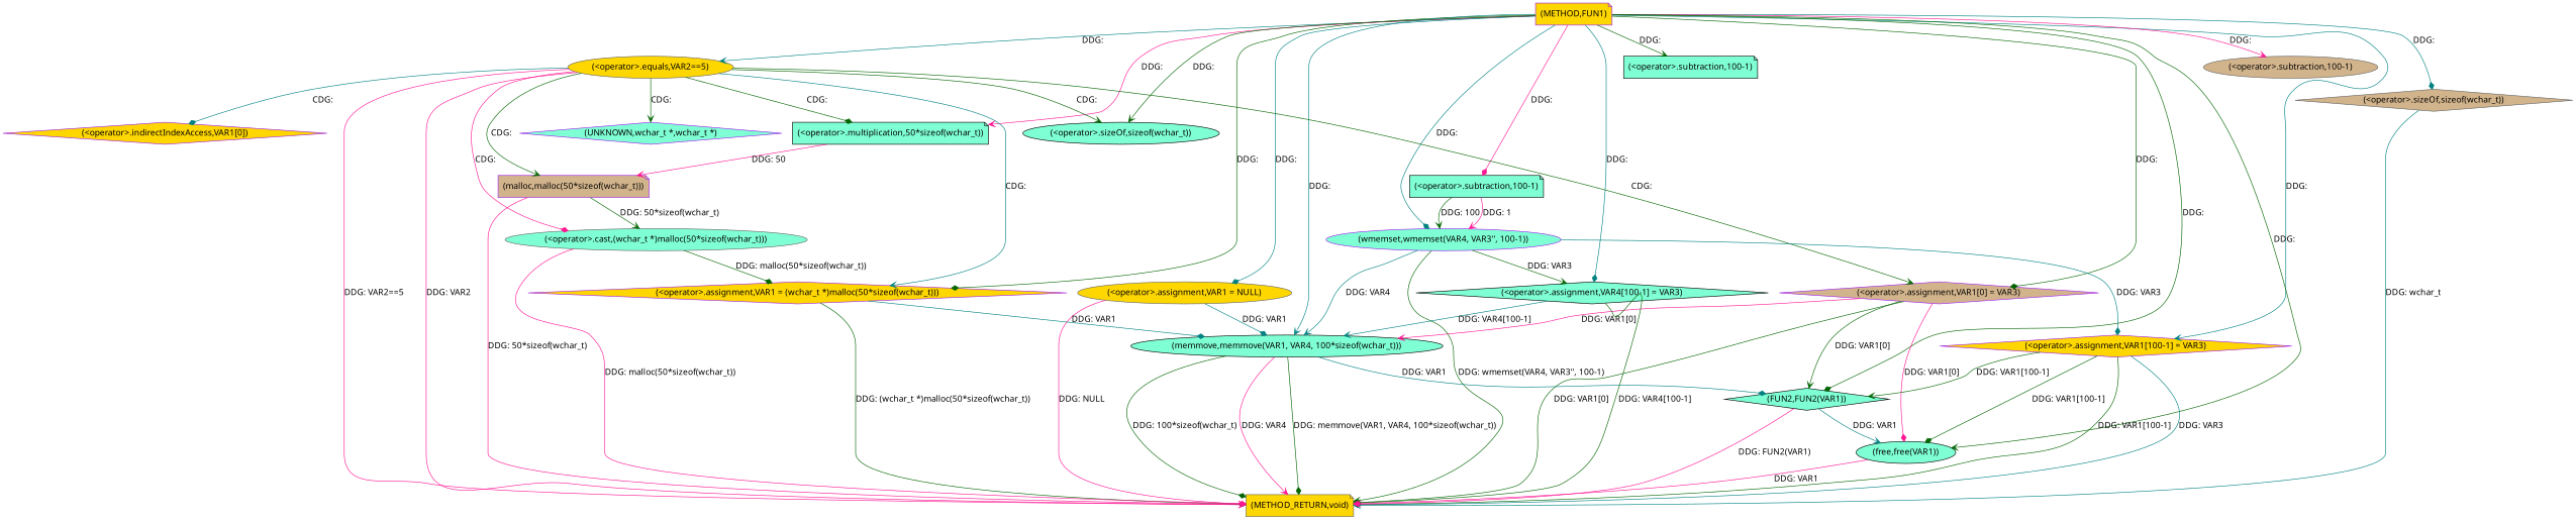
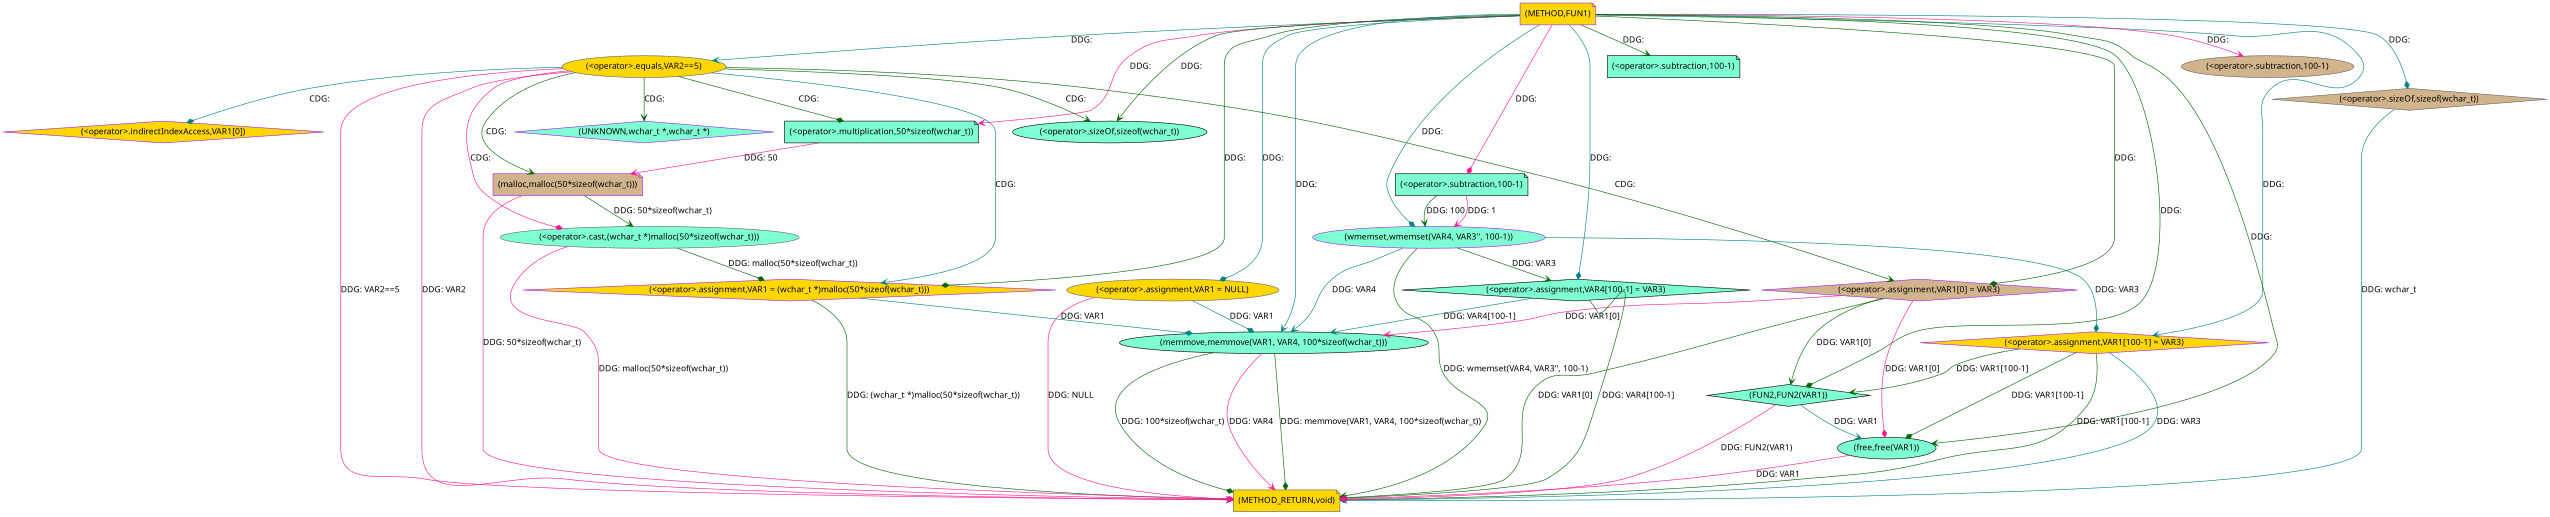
  digraph {
    fontname="Noto Sans"
    node [color=purple fillcolor=aquamarine fontname="Noto Sans" shape=ellipse style=filled]
    edge [arrowhead=vee color=darkgreen fontname="Noto Sans"]
    n1 [fillcolor=gold label="(METHOD,FUN1)" shape=note]
    n2 [color=gray40 fillcolor=gold label="(<operator>.assignment,VAR1 = NULL)"]
    n3 [color=gray40 fillcolor=gold label="(<operator>.equals,VAR2==5)"]
    n4 [fillcolor=gold label="(<operator>.assignment,VAR1 = (wchar_t *)malloc(50*sizeof(wchar_t)))" shape=diamond]
    n5 [color=black label="(<operator>.multiplication,50*sizeof(wchar_t))" shape=note]
    n6 [color=black label="(<operator>.sizeOf,sizeof(wchar_t))"]
    n7 [fillcolor=tan label="(<operator>.assignment,VAR1[0] = VAR3)" shape=diamond]
    n8 [label="(wmemset,wmemset(VAR4, VAR3'', 100-1))"]
    n9 [color=black label="(<operator>.subtraction,100-1)" shape=note]
    n10 [color=black label="(<operator>.assignment,VAR4[100-1] = VAR3)" shape=diamond]
    n11 [color=black label="(<operator>.subtraction,100-1)" shape=note]
    n12 [color=black label="(memmove,memmove(VAR1, VAR4, 100*sizeof(wchar_t)))"]
    n13 [color=gray40 fillcolor=tan label="(<operator>.sizeOf,sizeof(wchar_t))" shape=diamond]
    n14 [fillcolor=gold label="(<operator>.assignment,VAR1[100-1] = VAR3)" shape=diamond]
    n15 [color=gray40 fillcolor=tan label="(<operator>.subtraction,100-1)"]
    n16 [color=black label="(FUN2,FUN2(VAR1))" shape=diamond]
    n17 [color=black label="(free,free(VAR1))"]
    n18 [color=gray40 fillcolor=gold label="(METHOD_RETURN,void)" shape=note]
    n19 [color=gray40 label="(<operator>.cast,(wchar_t *)malloc(50*sizeof(wchar_t)))"]
    n20 [fillcolor=tan label="(malloc,malloc(50*sizeof(wchar_t)))" shape=note]
    n21 [label="(UNKNOWN,wchar_t *,wchar_t *)" shape=diamond]
    n22 [fillcolor=gold label="(<operator>.indirectIndexAccess,VAR1[0])" shape=diamond]
    n1 -> n2 [arrowhead=diamond color=teal label="DDG: "]
    n1 -> n3 [color=teal label="DDG: "]
    n1 -> n4 [arrowhead=diamond label="DDG: "]
    n1 -> n5 [color=deeppink label="DDG: "]
    n1 -> n6 [label="DDG: "]
    n1 -> n7 [arrowhead=diamond label="DDG: "]
    n1 -> n8 [arrowhead=diamond color=teal label="DDG: "]
    n1 -> n9 [arrowhead=diamond color=deeppink label="DDG: "]
    n1 -> n10 [arrowhead=diamond color=teal label="DDG: "]
    n1 -> n11 [label="DDG: "]
    n1 -> n12 [color=teal label="DDG: "]
    n1 -> n13 [arrowhead=diamond color=teal label="DDG: "]
    n1 -> n14 [color=teal label="DDG: "]
    n1 -> n15 [color=deeppink label="DDG: "]
    n1 -> n16 [arrowhead=diamond label="DDG: "]
    n1 -> n17 [label="DDG: "]
    n2 -> n12 [arrowhead=diamond color=teal label="DDG: VAR1"]
    n2 -> n18 [arrowhead=diamond color=deeppink label="DDG: NULL"]
    n3 -> n4 [color=teal label="CDG: "]
    n3 -> n5 [arrowhead=diamond label="CDG: "]
    n3 -> n6 [label="CDG: "]
    n3 -> n7 [label="CDG: "]
    n3 -> n18 [color=deeppink label="DDG: VAR2"]
    n3 -> n18 [color=deeppink label="DDG: VAR2==5"]
    n3 -> n19 [arrowhead=diamond color=deeppink label="CDG: "]
    n3 -> n20 [label="CDG: "]
    n3 -> n21 [label="CDG: "]
    n3 -> n22 [arrowhead=diamond color=teal label="CDG: "]
    n4 -> n12 [arrowhead=diamond color=teal label="DDG: VAR1"]
    n4 -> n18 [arrowhead=diamond label="DDG: (wchar_t *)malloc(50*sizeof(wchar_t))"]
    n5 -> n20 [color=deeppink label="DDG: 50"]
    n7 -> n12 [color=deeppink label="DDG: VAR1[0]"]
    n7 -> n16 [label="DDG: VAR1[0]"]
    n7 -> n17 [arrowhead=diamond color=deeppink label="DDG: VAR1[0]"]
    n7 -> n18 [arrowhead=diamond label="DDG: VAR1[0]"]
    n8 -> n10 [label="DDG: VAR3"]
    n8 -> n12 [color=teal label="DDG: VAR4"]
    n8 -> n14 [arrowhead=diamond color=teal label="DDG: VAR3"]
    n8 -> n18 [label="DDG: wmemset(VAR4, VAR3'', 100-1)"]
    n9 -> n8 [label="DDG: 100"]
    n9 -> n8 [color=deeppink label="DDG: 1"]
    n10 -> n12 [color=teal label="DDG: VAR4[100-1]"]
    n10 -> n18 [label="DDG: VAR4[100-1]"]
-   n12 -> n16 [arrowhead=diamond color=teal label="DDG: VAR1"]
    n12 -> n18 [color=deeppink label="DDG: VAR4"]
    n12 -> n18 [arrowhead=diamond label="DDG: memmove(VAR1, VAR4, 100*sizeof(wchar_t))"]
    n12 -> n18 [arrowhead=diamond label="DDG: 100*sizeof(wchar_t)"]
    n13 -> n18 [color=teal label="DDG: wchar_t"]
    n14 -> n16 [label="DDG: VAR1[100-1]"]
    n14 -> n17 [arrowhead=diamond label="DDG: VAR1[100-1]"]
    n14 -> n18 [arrowhead=diamond label="DDG: VAR1[100-1]"]
    n14 -> n18 [arrowhead=diamond color=teal label="DDG: VAR3"]
    n16 -> n17 [color=teal label="DDG: VAR1"]
    n16 -> n18 [color=deeppink label="DDG: FUN2(VAR1)"]
    n17 -> n18 [arrowhead=diamond color=deeppink label="DDG: VAR1"]
    n19 -> n4 [arrowhead=diamond label="DDG: malloc(50*sizeof(wchar_t))"]
    n19 -> n18 [arrowhead=diamond color=deeppink label="DDG: malloc(50*sizeof(wchar_t))"]
    n20 -> n18 [color=deeppink label="DDG: 50*sizeof(wchar_t)"]
    n20 -> n19 [label="DDG: 50*sizeof(wchar_t)"]
  }
